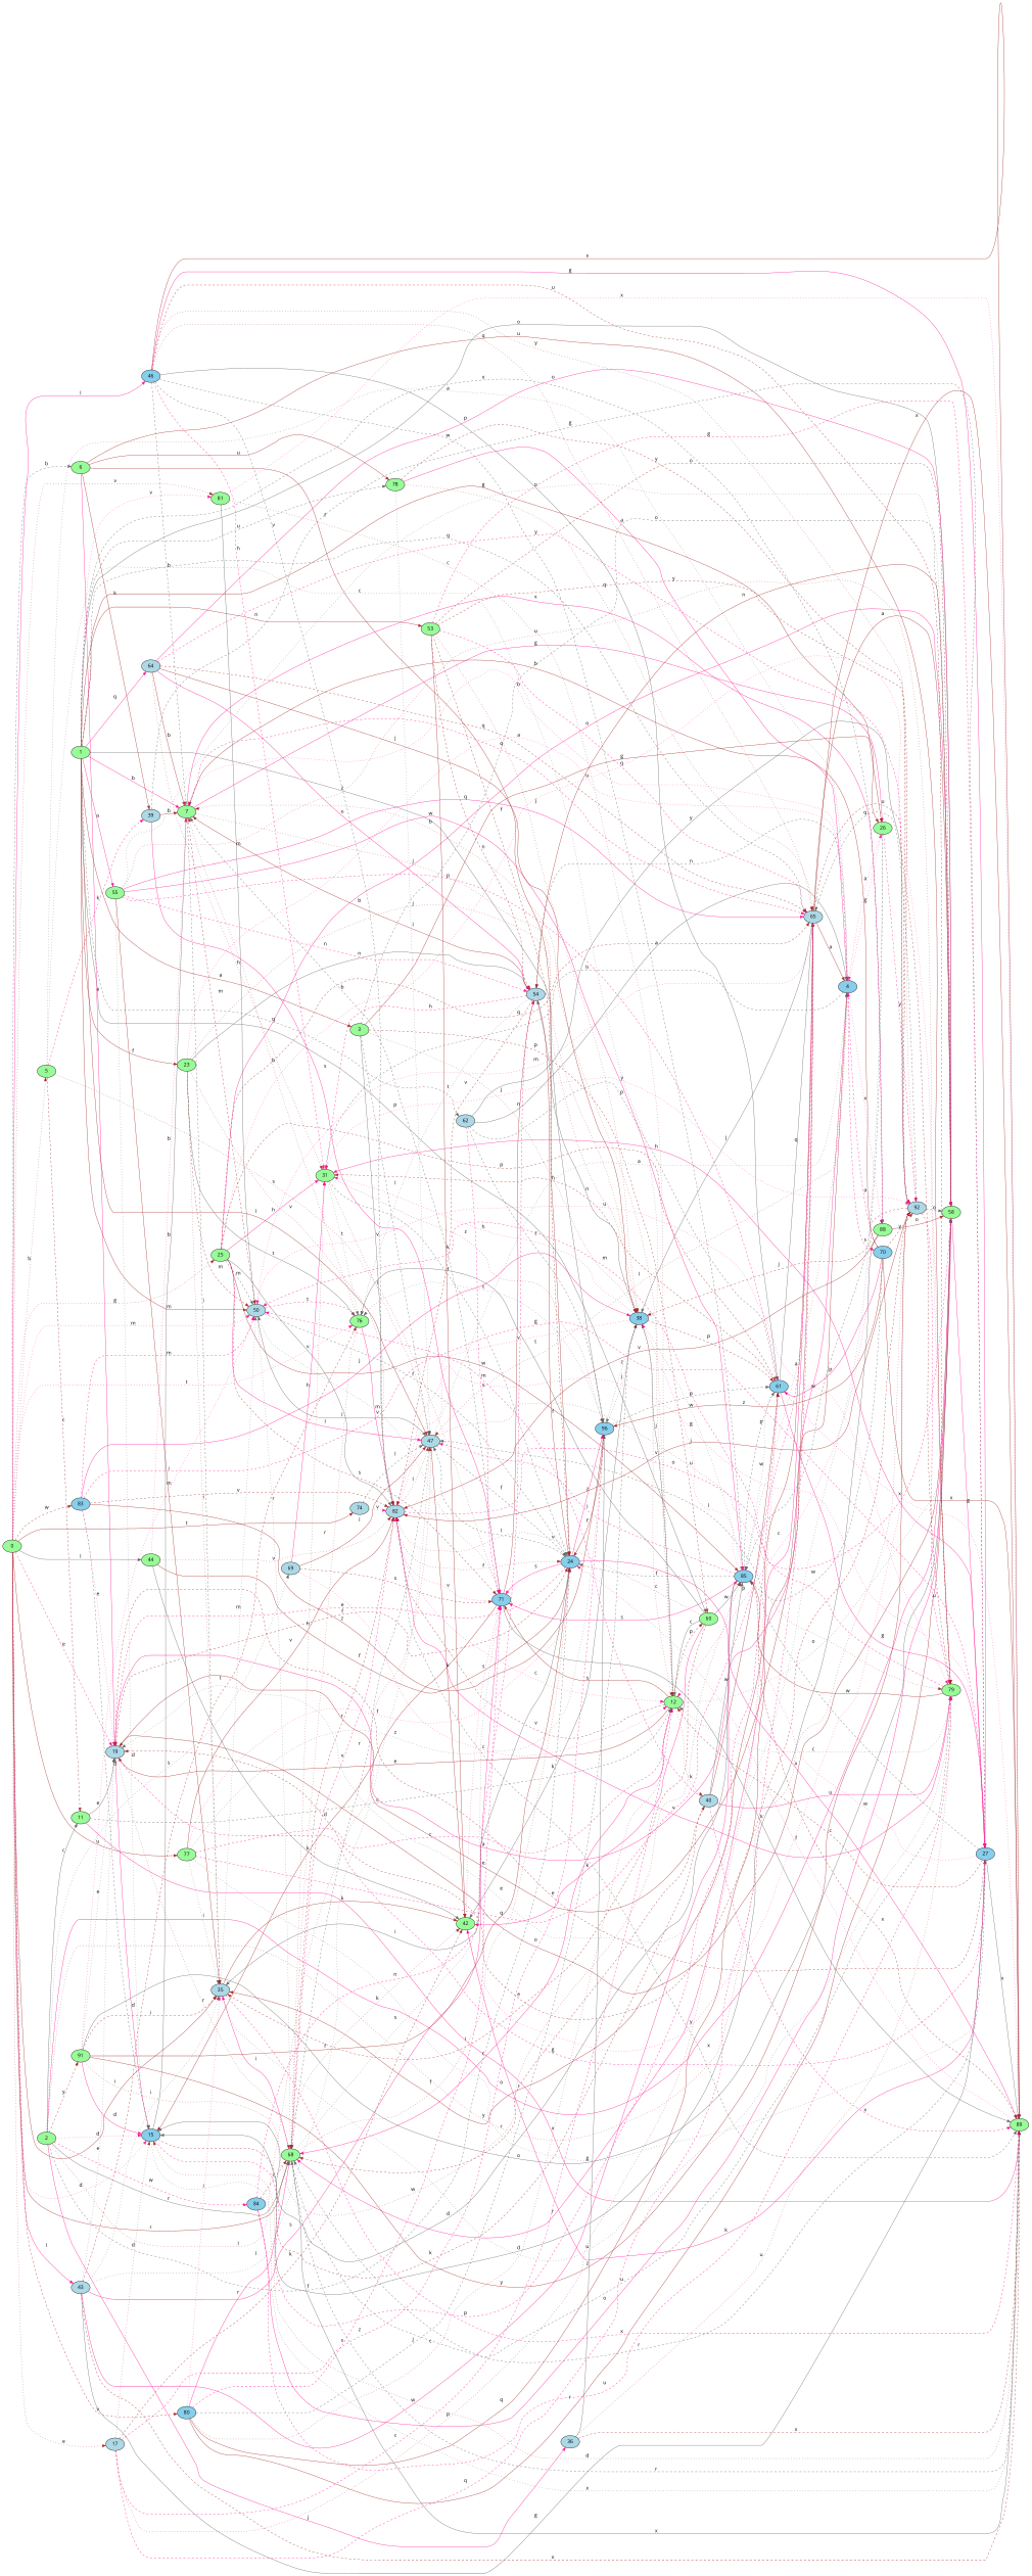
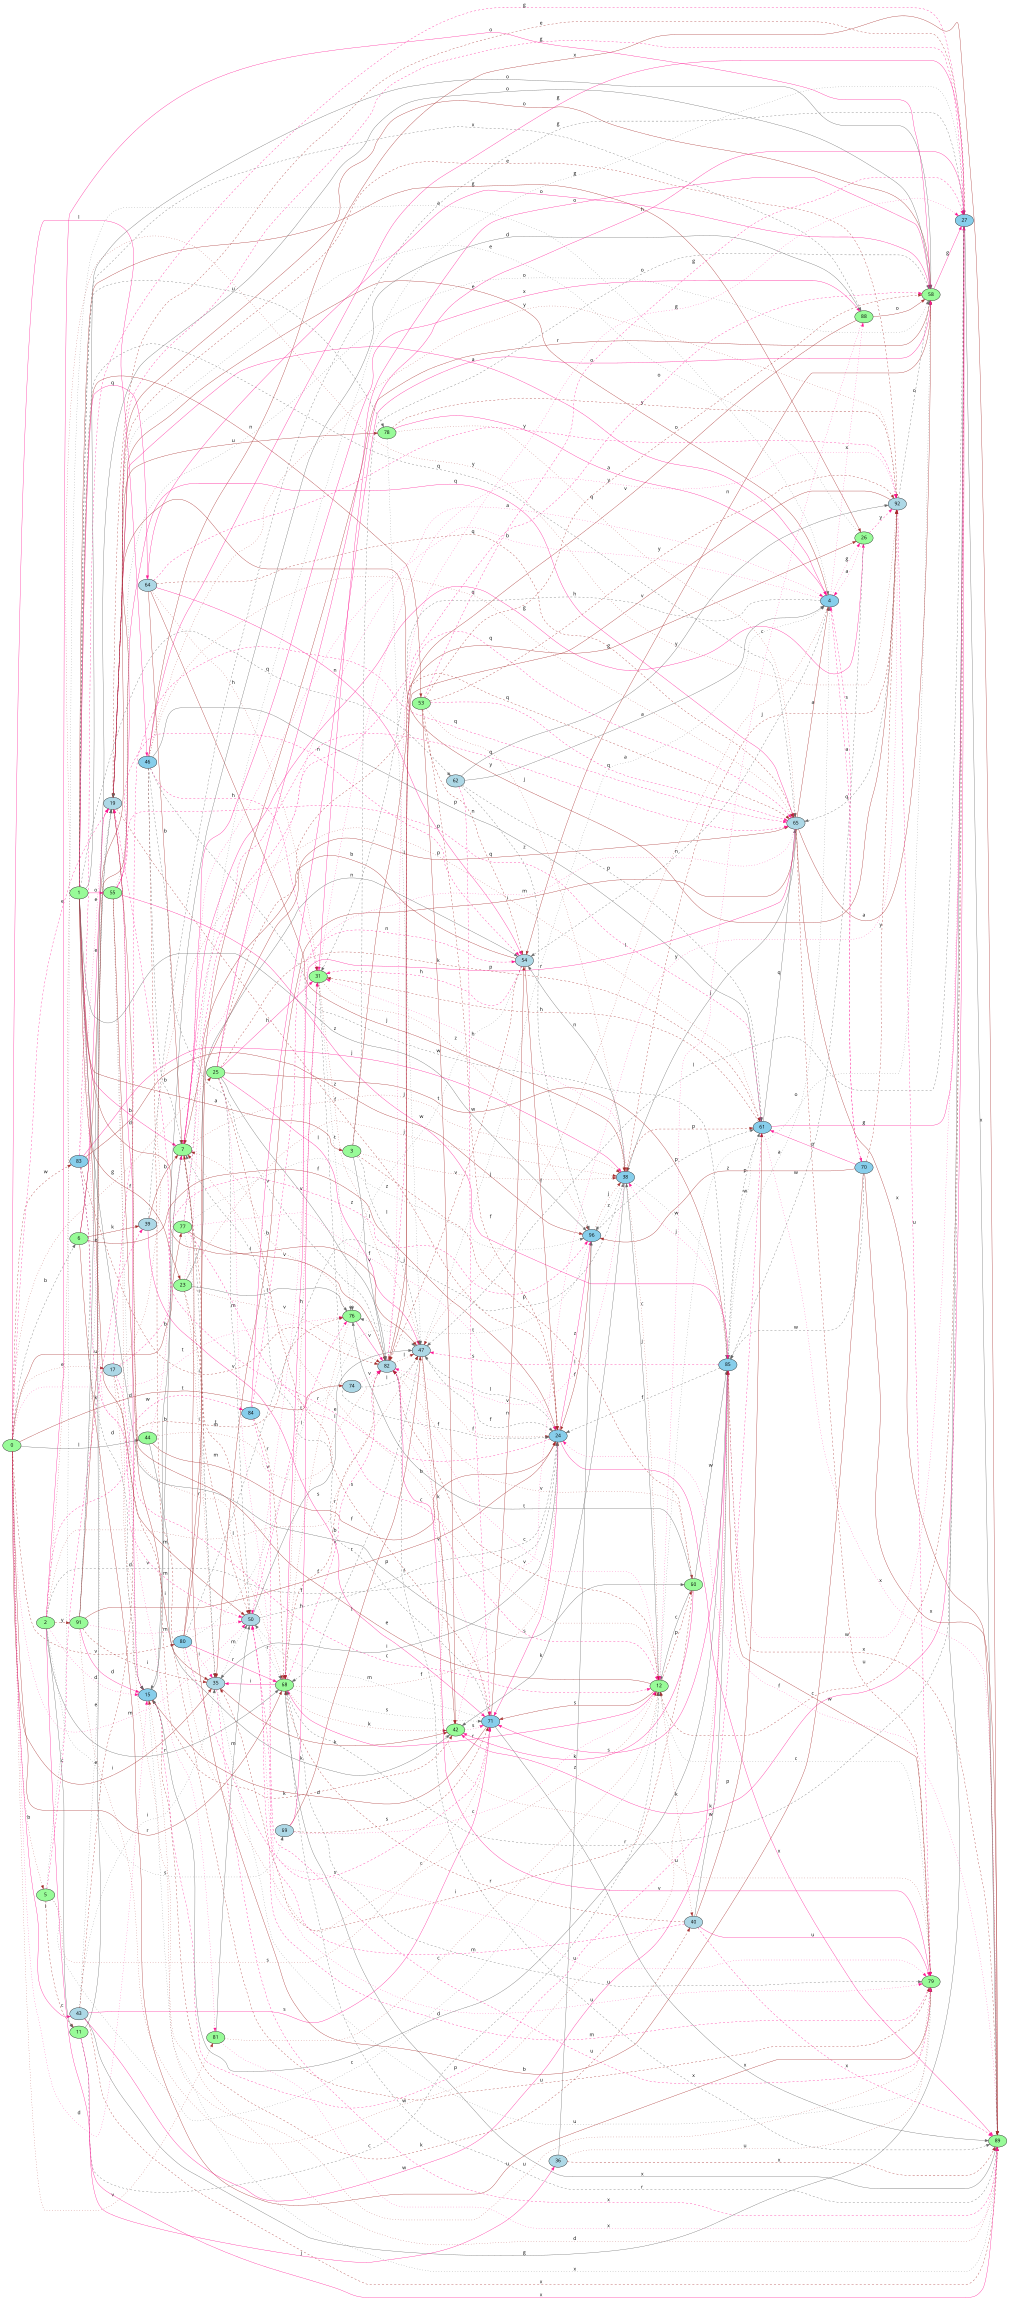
  strict digraph {
    fontname="Open Sans"
    rankdir=LR
    node [fillcolor=palegreen fontname="Open Sans" style=filled]
    edge [color=brown fontname="Open Sans" style=solid]
    0
    5
    6
    15 [fillcolor=skyblue]
    17 [fillcolor=lightblue]
    19 [fillcolor=lightblue]
    25
    35 [fillcolor=lightblue]
    43 [fillcolor=lightblue]
    44
    46 [fillcolor=skyblue]
    50 [fillcolor=lightblue]
    68
    74 [fillcolor=lightblue]
    76
    77
    80 [fillcolor=skyblue]
    81
    83 [fillcolor=skyblue]
    11
    4 [fillcolor=skyblue]
    12
    39 [fillcolor=lightblue]
    71 [fillcolor=skyblue]
    78
    24 [fillcolor=skyblue]
    79
    7
    89
    40 [fillcolor=lightblue]
    61 [fillcolor=skyblue]
    65 [fillcolor=lightblue]
    96 [fillcolor=skyblue]
    42
    58
    27 [fillcolor=skyblue]
    47 [fillcolor=lightblue]
    82 [fillcolor=lightblue]
    31
    85 [fillcolor=skyblue]
    92 [fillcolor=lightblue]
    38 [fillcolor=skyblue]
    1
    3
    23
    26
    53
    55
    60
    62 [fillcolor=lightblue]
    64 [fillcolor=lightblue]
    88
    54 [fillcolor=lightblue]
    2
    36 [fillcolor=lightblue]
    69 [fillcolor=lightblue]
    84 [fillcolor=skyblue]
    91
    70 [fillcolor=skyblue]
    0 -> 5 [label=b style=dotted]
    0 -> 6 [color=gray40 label=b style=dashed]
    0 -> 15 [color=deeppink label=d style=dotted]
    0 -> 17 [label=e style=dotted]
    0 -> 19 [color=deeppink label=e style=dashed]
    0 -> 25 [label=g style=dotted]
    0 -> 35 [label=i]
    0 -> 43 [color=deeppink label=l]
    0 -> 44 [color=gray40 label=l]
    0 -> 46 [color=deeppink label=l]
    0 -> 50 [color=deeppink label=m style=dotted]
    0 -> 68 [label=r]
    0 -> 74 [label=t]
    0 -> 76 [color=deeppink label=t style=dotted]
    0 -> 77 [label=u]
    0 -> 80 [label=v style=dashed]
    0 -> 81 [label=v style=dotted]
    0 -> 83 [label=w style=dashed]
    5 -> 11 [label=c style=dashed]
    5 -> 4 [color=gray40 label=a style=dotted]
    5 -> 12 [color=gray40 label=c style=dotted]
    5 -> 39 [color=deeppink label=k style=dashed]
    5 -> 71 [label=s style=dotted]
    6 -> 19 [color=deeppink label=e]
    6 -> 39 [label=k]
    6 -> 78 [label=u]
    6 -> 24 [label=f]
    6 -> 79 [label=u]
    15 -> 7 [color=gray40 label=b]
    15 -> 89 [color=gray40 label=x style=dotted]
    15 -> 40 [label=k style=dashed]
    15 -> 61 [color=deeppink label=p style=dashed]
    17 -> 15 [label=d style=dotted]
    17 -> 12 [color=deeppink label=c style=dashed]
    17 -> 61 [label=p style=dotted]
    17 -> 65 [color=deeppink label=q style=dashed]
    17 -> 96 [color=deeppink label=z style=dashed]
    17 -> 42 [label=k style=dashed]
    19 -> 15 [color=deeppink label=d]
    19 -> 68 [label=r style=dotted]
    19 -> 4 [color=deeppink label=a]
    19 -> 24 [label=f style=dashed]
    19 -> 58 [label=o]
    19 -> 27 [color=deeppink label=g style=dashed]
    25 -> 50 [color=gray40 label=m style=dashed]
    25 -> 71 [label=s style=dashed]
    25 -> 79 [color=deeppink label=u style=dotted]
    25 -> 61 [label=p style=dashed]
    25 -> 65 [label=q style=dashed]
    25 -> 58 [color=deeppink label=o]
    25 -> 47 [color=deeppink label=l]
    25 -> 82 [color=gray40 label=v]
    25 -> 31 [color=deeppink label=h]
    25 -> 85 [label=w]
    35 -> 50 [color=gray40 label=m style=dotted]
    35 -> 79 [color=gray40 label=u style=dotted]
    35 -> 89 [color=deeppink label=x style=dashed]
    35 -> 42 [label=k]
    43 -> 19 [color=gray40 label=e style=dotted]
    43 -> 35 [color=gray40 label=i style=dotted]
    43 -> 76 [label=t style=dashed]
    43 -> 71 [color=deeppink label=s]
    43 -> 89 [label=x style=dashed]
    43 -> 27 [color=gray40 label=g]
-   43 -> 47 [color=gray40 label=l style=dotted]
+   80 -> 47 [color=gray40 label=l style=dotted]
    43 -> 85 [color=deeppink label=w]
    44 -> 24 [label=f]
    44 -> 7 [color=deeppink label=b style=dotted]
    44 -> 42 [color=gray40 label=k]
    44 -> 82 [label=v style=dotted]
    46 -> 79 [label=u style=dashed]
    46 -> 7 [color=gray40 label=b style=dashed]
    46 -> 89 [label=x]
    46 -> 61 [color=gray40 label=p]
    46 -> 65 [label=q style=dotted]
    46 -> 27 [color=deeppink label=g]
    46 -> 82 [color=gray40 label=v style=dashed]
    46 -> 31 [color=deeppink label=h style=dashed]
    46 -> 85 [color=gray40 label=w style=dashed]
    46 -> 92 [label=y style=dotted]
    50 -> 68 [color=gray40 label=r style=dotted]
    50 -> 76 [color=deeppink label=t style=dashed]
    50 -> 24 [color=gray40 label=f style=dashed]
    50 -> 79 [color=deeppink label=u style=dotted]
    50 -> 47 [color=gray40 label=l]
    68 -> 35 [color=deeppink label=i]
    68 -> 71 [color=gray40 label=s style=dotted]
    68 -> 24 [label=f style=dotted]
    68 -> 79 [color=gray40 label=u style=dashed]
    68 -> 89 [color=gray40 label=x]
    68 -> 42 [label=k style=dotted]
    68 -> 82 [color=deeppink label=v style=dashed]
    68 -> 31 [label=h style=dotted]
    74 -> 47 [color=gray40 label=l style=dashed]
    74 -> 82 [color=deeppink label=v style=dotted]
    76 -> 68 [label=r style=dotted]
    76 -> 7 [label=b style=dotted]
    76 -> 82 [color=deeppink label=v]
    77 -> 35 [color=gray40 label=i style=dotted]
    77 -> 12 [color=deeppink label=c style=dashed]
    77 -> 24 [color=deeppink label=f style=dotted]
    77 -> 65 [color=deeppink label=q style=dashed]
    77 -> 96 [color=gray40 label=z style=dotted]
    77 -> 27 [color=gray40 label=g style=dotted]
    77 -> 82 [label=v]
    80 -> 35 [color=deeppink label=i style=dotted]
    80 -> 68 [color=deeppink label=r]
    80 -> 12 [label=c style=dotted]
    80 -> 71 [color=deeppink label=s style=dashed]
    80 -> 65 [label=q]
    80 -> 58 [label=r]
    80 -> 38 [color=gray40 label=j style=dashed]
    81 -> 50 [color=gray40 label=m]
    81 -> 12 [label=c style=dotted]
    81 -> 89 [color=deeppink label=x style=dotted]
    83 -> 15 [color=gray40 label=d style=dashed]
    83 -> 19 [color=deeppink label=e style=dotted]
    83 -> 50 [color=deeppink label=m style=dashed]
    83 -> 96 [label=z]
    83 -> 27 [color=deeppink label=g style=dashed]
    83 -> 82 [label=v style=dashed]
    83 -> 38 [color=deeppink label=j]
    11 -> 19 [color=gray40 label=e]
    11 -> 12 [color=gray40 label=c style=dashed]
    11 -> 89 [color=deeppink label=x]
    4 -> 19 [label=e]
    4 -> 7 [color=deeppink label=b style=dotted]
    4 -> 47 [label=l style=dotted]
    4 -> 31 [color=gray40 label=h style=dashed]
    4 -> 26 [color=deeppink label=g style=dotted]
    4 -> 88 [color=deeppink label=x style=dotted]
    4 -> 54 [color=gray40 label=n style=dashed]
    4 -> 70 [color=deeppink label=s style=dashed]
    12 -> 19 [label=e]
    12 -> 68 [color=deeppink label=r]
    12 -> 71 [label=s]
    12 -> 7 [label=b style=dotted]
    12 -> 40 [label=k style=dotted]
    12 -> 58 [color=gray40 label=o style=dotted]
    12 -> 82 [label=v style=dashed]
    12 -> 38 [color=gray40 label=j]
    12 -> 60 [label=p style=dashed]
    39 -> 71 [color=deeppink label=s]
    39 -> 7 [label=b]
    39 -> 27 [color=gray40 label=g style=dashed]
    71 -> 15 [label=d]
    71 -> 50 [color=gray40 label=m style=dotted]
    71 -> 7 [color=gray40 label=b style=dashed]
    71 -> 89 [color=gray40 label=x]
    71 -> 82 [color=deeppink label=v style=dotted]
    71 -> 54 [label=n]
    78 -> 4 [color=deeppink label=a]
    78 -> 65 [label=q style=dotted]
    78 -> 47 [color=gray40 label=l style=dotted]
    78 -> 92 [label=y style=dashed]
    24 -> 19 [color=deeppink label=e style=dashed]
    24 -> 35 [color=gray40 label=i]
    24 -> 71 [color=deeppink label=s]
    24 -> 89 [color=deeppink label=x]
    24 -> 96 [color=deeppink label=z]
    24 -> 47 [color=gray40 label=l style=dashed]
    79 -> 50 [color=deeppink label=m style=dashed]
    79 -> 12 [color=gray40 label=c style=dotted]
    79 -> 82 [color=deeppink label=v]
    79 -> 85 [label=w]
    7 -> 35 [color=gray40 label=i style=dashed]
    7 -> 50 [label=m style=dashed]
    7 -> 65 [color=deeppink label=q style=dashed]
    7 -> 38 [label=j style=dotted]
    7 -> 26 [color=deeppink label=g]
    7 -> 88 [color=deeppink label=x]
    89 -> 15 [label=d style=dotted]
    89 -> 68 [color=gray40 label=r style=dashed]
    89 -> 24 [color=deeppink label=f style=dotted]
    40 -> 50 [color=deeppink label=m style=dashed]
    40 -> 68 [label=r style=dashed]
    40 -> 79 [color=deeppink label=u]
    40 -> 89 [color=deeppink label=x style=dashed]
    40 -> 61 [label=p]
    40 -> 85 [color=gray40 label=w]
    61 -> 89 [color=deeppink label=x style=dotted]
    61 -> 65 [color=gray40 label=q]
    61 -> 27 [color=deeppink label=g]
    61 -> 31 [label=h style=dashed]
    61 -> 85 [color=gray40 label=w style=dotted]
    65 -> 35 [label=i]
    65 -> 50 [color=deeppink label=m style=dotted]
    65 -> 68 [color=deeppink label=r]
    65 -> 4 [label=a]
    65 -> 79 [label=u style=dashed]
    65 -> 89 [label=x]
    65 -> 58 [label=a]
    65 -> 38 [color=gray40 label=j]
    96 -> 76 [color=gray40 label=t style=dotted]
    96 -> 24 [label=f]
    96 -> 61 [color=gray40 label=p style=dashed]
    96 -> 38 [label=j style=dotted]
    42 -> 71 [color=deeppink label=s style=dotted]
    42 -> 92 [color=deeppink label=y style=dotted]
    58 -> 27 [color=deeppink label=g]
    58 -> 54 [label=n]
    27 -> 19 [label=e style=dashed]
    27 -> 68 [color=gray40 label=r style=dashed]
    27 -> 12 [label=c style=dashed]
    27 -> 89 [color=gray40 label=x]
    27 -> 42 [color=deeppink label=k]
    27 -> 47 [color=gray40 label=l style=dashed]
    27 -> 31 [color=deeppink label=h]
    27 -> 85 [color=deeppink label=w style=dotted]
    47 -> 68 [color=gray40 label=r style=dashed]
    47 -> 4 [color=gray40 label=a style=dotted]
    47 -> 24 [color=gray40 label=f style=dashed]
    47 -> 79 [label=u style=dotted]
    47 -> 42 [label=k]
    82 -> 68 [label=r style=dashed]
    82 -> 12 [color=deeppink label=c style=dotted]
    82 -> 24 [label=f style=dotted]
    82 -> 89 [color=gray40 label=x style=dashed]
    82 -> 58 [color=deeppink label=o style=dashed]
    82 -> 27 [color=deeppink label=g style=dotted]
    82 -> 47 [label=l style=dotted]
    31 -> 76 [color=gray40 label=t style=dotted]
    31 -> 24 [color=gray40 label=f style=dashed]
    31 -> 96 [label=z style=dotted]
    31 -> 47 [label=l style=dotted]
    31 -> 92 [color=deeppink label=y style=dotted]
    85 -> 15 [color=gray40 label=d]
    85 -> 4 [color=gray40 label=a style=dotted]
    85 -> 71 [color=deeppink label=s]
    85 -> 24 [color=gray40 label=f style=dashed]
    85 -> 89 [label=x style=dashed]
    85 -> 61 [color=gray40 label=p style=dashed]
    85 -> 47 [color=deeppink label=l style=dashed]
    85 -> 38 [color=deeppink label=j style=dotted]
    92 -> 19 [label=e style=dashed]
    92 -> 79 [color=deeppink label=u style=dashed]
    92 -> 65 [color=gray40 label=q style=dashed]
    92 -> 58 [color=gray40 label=o style=dashed]
    92 -> 82 [label=v]
    92 -> 38 [label=j style=dashed]
    38 -> 12 [label=c style=dotted]
    38 -> 61 [label=p style=dashed]
    38 -> 96 [color=gray40 label=z style=dotted]
    38 -> 42 [color=gray40 label=k]
    38 -> 82 [color=deeppink label=v style=dotted]
    38 -> 31 [color=deeppink label=h style=dotted]
    38 -> 85 [color=gray40 label=w style=dotted]
    38 -> 54 [color=gray40 label=n]
    1 -> 50 [label=m]
    1 -> 81 [color=deeppink label=v style=dotted]
    1 -> 78 [color=gray40 label=u style=dashed]
    1 -> 7 [color=deeppink label=b]
    1 -> 65 [color=gray40 label=q style=dashed]
    1 -> 96 [color=gray40 label=z]
    1 -> 58 [color=gray40 label=o]
    1 -> 47 [label=l]
    1 -> 3 [label=a]
    1 -> 23 [label=f]
    1 -> 26 [label=g]
    1 -> 53 [label=n]
    1 -> 55 [color=deeppink label=o]
    1 -> 60 [color=gray40 label=p]
    1 -> 62 [color=gray40 label=q style=dashed]
    1 -> 64 [color=deeppink label=q]
    1 -> 88 [color=gray40 label=x style=dashed]
    3 -> 58 [color=gray40 label=o style=dashed]
    3 -> 47 [color=gray40 label=l style=dashed]
    3 -> 82 [color=gray40 label=v]
    3 -> 38 [label=j style=dotted]
    3 -> 26 [label=g]
    3 -> 60 [label=p style=dashed]
    23 -> 35 [label=i style=dotted]
    23 -> 50 [label=m style=dashed]
    23 -> 76 [color=gray40 label=t]
    23 -> 4 [color=deeppink label=a style=dotted]
    23 -> 82 [label=v style=dotted]
    23 -> 38 [label=j style=dotted]
    23 -> 54 [color=gray40 label=n]
    26 -> 19 [color=gray40 label=e style=dotted]
    26 -> 4 [color=deeppink label=a style=dotted]
    26 -> 85 [color=gray40 label=w style=dashed]
    26 -> 92 [color=deeppink label=y style=dashed]
    53 -> 24 [label=f style=dashed]
    53 -> 65 [color=deeppink label=q style=dashed]
    53 -> 42 [label=k]
    53 -> 58 [label=o style=dashed]
    53 -> 27 [color=deeppink label=g style=dashed]
    53 -> 92 [label=y style=dashed]
    53 -> 38 [label=j style=dotted]
    53 -> 54 [label=n style=dashed]
    55 -> 15 [color=gray40 label=d style=dotted]
    55 -> 35 [label=i]
    55 -> 79 [label=u style=dotted]
    55 -> 61 [color=deeppink label=p style=dashed]
    55 -> 65 [color=deeppink label=q]
    55 -> 58 [color=gray40 label=o style=dotted]
    55 -> 85 [color=deeppink label=w]
    55 -> 54 [color=deeppink label=n style=dashed]
    60 -> 35 [label=i style=dashed]
    60 -> 76 [color=gray40 label=t]
    60 -> 12 [color=gray40 label=c]
    60 -> 42 [color=deeppink label=k]
    60 -> 82 [label=v style=dotted]
    60 -> 85 [color=gray40 label=w]
    62 -> 4 [color=gray40 label=a]
    62 -> 71 [color=deeppink label=s style=dashed]
    62 -> 61 [color=gray40 label=p style=dashed]
    62 -> 96 [color=gray40 label=z style=dashed]
    62 -> 92 [color=gray40 label=y]
    64 -> 7 [label=b]
    64 -> 65 [label=q style=dashed]
    64 -> 58 [color=deeppink label=o]
    64 -> 31 [label=h style=dotted]
    64 -> 92 [color=deeppink label=y style=dashed]
    64 -> 38 [label=j]
    64 -> 54 [color=deeppink label=n]
    88 -> 15 [color=gray40 label=d]
    88 -> 12 [color=deeppink label=c style=dotted]
    88 -> 58 [label=o]
    88 -> 82 [label=v]
    54 -> 76 [color=gray40 label=t style=dotted]
    54 -> 24 [label=f]
    54 -> 7 [label=b]
    54 -> 82 [label=v style=dashed]
    54 -> 31 [color=deeppink label=h style=dashed]
    2 -> 15 [color=deeppink label=d style=dotted]
    2 -> 68 [color=gray40 label=r]
    2 -> 11 [color=gray40 label=c]
    2 -> 24 [color=gray40 label=f style=dashed]
    2 -> 58 [color=deeppink label=o]
    2 -> 47 [label=l style=dotted]
    2 -> 92 [label=y style=dotted]
    2 -> 36 [color=deeppink label=j]
    2 -> 69 [color=gray40 label=s style=dotted]
    2 -> 84 [color=deeppink label=w style=dashed]
    2 -> 91 [label=y style=dashed]
    36 -> 79 [label=u style=dotted]
    36 -> 89 [label=x style=dashed]
    36 -> 96 [color=gray40 label=z]
    69 -> 12 [color=deeppink label=c style=dotted]
    69 -> 71 [label=s style=dashed]
    69 -> 47 [label=l]
    69 -> 31 [color=deeppink label=h]
    84 -> 68 [label=r style=dashed]
    84 -> 79 [color=deeppink label=u style=dashed]
    84 -> 58 [color=deeppink label=o]
    84 -> 54 [color=deeppink label=n style=dashed]
    91 -> 15 [color=deeppink label=d]
    91 -> 19 [color=gray40 label=e style=dotted]
    91 -> 35 [label=i style=dashed]
    91 -> 50 [color=deeppink label=m style=dotted]
    91 -> 24 [label=f]
    91 -> 58 [color=gray40 label=o]
    91 -> 85 [label=w style=dotted]
    91 -> 92 [label=y]
    70 -> 4 [color=deeppink label=a style=dashed]
    70 -> 7 [label=b]
    70 -> 89 [label=x]
    70 -> 61 [color=deeppink label=p]
    70 -> 96 [label=z]
    70 -> 85 [color=gray40 label=w style=dashed]
    70 -> 92 [label=y style=dashed]
  }
